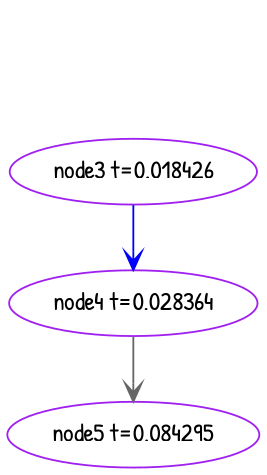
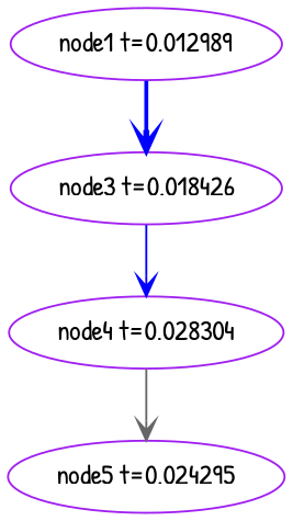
  digraph {
    fontname="Patrick Hand"
    node [color=purple fontname="Patrick Hand"]
    edge [arrowhead=vee color=blue fontname="Patrick Hand" style=solid]
-   n1 [label="node5 t=0.084295"]
-   n2 [label="node4 t=0.028364"]
+   n1 [label="node5 t=0.024295"]
+   n2 [label="node4 t=0.028304"]
    n3 [label="node3 t=0.018426"]
+   n4 [label="node1 t=0.012989"]
    n2 -> n1 [color=gray40]
    n3 -> n2
+   n4 -> n3 [style=bold]
  }
